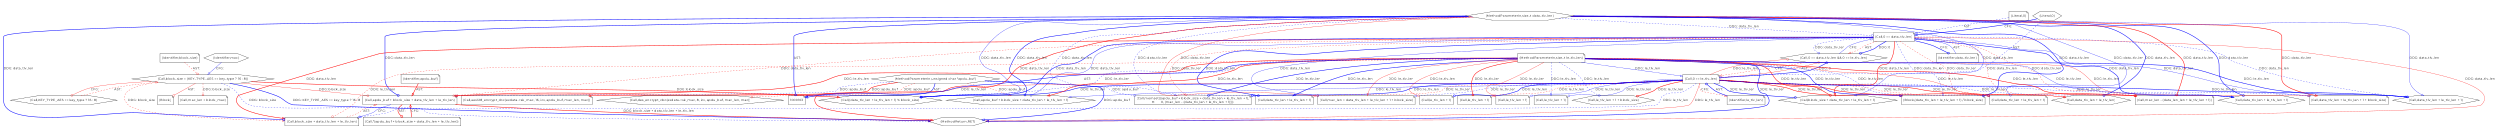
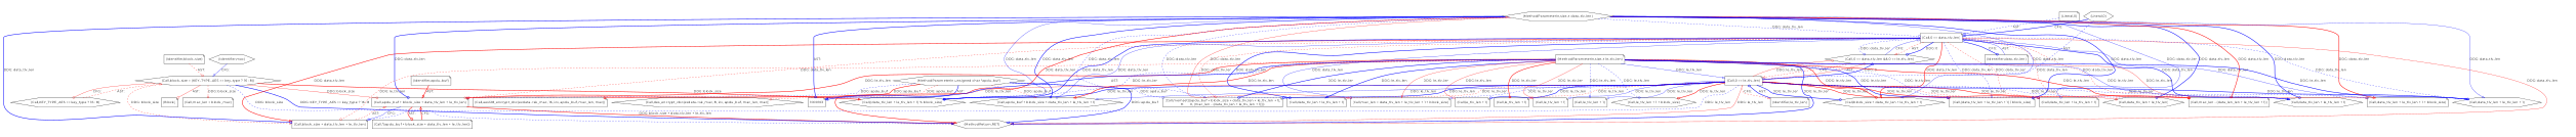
  digraph {
    fontname=Montserrat
    node [fontname=Montserrat shape=note]
    edge [arrowhead=odot color=blue fontname=Montserrat style=bold]
    n1 [label="(Call,apdu_buf + block_size + data_tlv_len + le_tlv_len)"]
    n2 [label="(Call,*(apdu_buf + block_size + data_tlv_len + le_tlv_len))"]
    n3 [label="(Call,block_size + data_tlv_len + le_tlv_len)"]
    n4 [label="(MethodReturn,RET)" shape=hexagon]
    n5 [label="(MethodParameterIn,unsigned char *apdu_buf)" shape=hexagon]
    n6 [label="(Call,aes128_encrypt_cbc(exdata->sk_mac, 16, icv, apdu_buf, mac_len, mac))"]
    n7 [label="(Call,memset((apdu_buf + block_size + data_tlv_len + le_tlv_len + 1),\n\t\t       0, (mac_len - (data_tlv_len + le_tlv_len + 1))))"]
    n8 [label="(Call,apdu_buf + block_size + data_tlv_len + le_tlv_len + 1)" shape=hexagon]
    n9 [label="(Call,des_encrypt_cbc(exdata->sk_mac, 8, icv, apdu_buf, mac_len, mac))" shape=hexagon]
    1000103
    n11 [label="(Call,block_size = (KEY_TYPE_AES == key_type ? 16 : 8))" shape=hexagon]
    n12 [label="(Call,(data_tlv_len + le_tlv_len + 1) % block_size)" shape=hexagon]
    n13 [label="(Block,)"]
    n14 [label="(Call,mac_len = block_mac)"]
    n15 [label="(Call,KEY_TYPE_AES == key_type ? 16 : 8)" shape=hexagon]
    n16 [label="(Call,0 == data_tlv_len)"]
    n17 [label="(Call,data_tlv_len + le_tlv_len)" shape=hexagon]
    n18 [label="(Call,mac_len - (data_len_len + le_tlv_len + 1))"]
    n19 [label="(Call,block_size + data_tlv_len + le_tlv_len + 1)" shape=hexagon]
    n20 [label="(Call,data_tlv_len + le_tlv_len + 1 + block_size)"]
    n21 [label="(Call,data_tlv_len + le_tlv_len + 1)"]
    n22 [label="(Call,0 == data_tlv_len && 0 == le_tlv_len)" shape=hexagon]
    n23 [label="(Call,mac_len = data_tlv_len + le_tlv_len + 1 + block_size)"]
    n24 [label="(Call,data_tlv_len + le_tlv_len + 1)"]
    n25 [label="(Identifier,data_tlv_len)"]
-   n26 [label="(Block,(data_tlv_len + le_tlv_len + 1) / block_size)"]
+   n26 [label="(Call,(data_tlv_len + le_tlv_len + 1) / block_size)"]
    n27 [label="(Call,data_tlv_len + le_tlv_len + 1)" shape=hexagon]
    n28 [label="(Call,data_tlv_len + le_tlv_len + 1)" shape=hexagon]
    n29 [label="(Call,0 == le_tlv_len)"]
    n30 [label="(MethodParameterIn,size_t data_tlv_len)" shape=hexagon]
    n31 [label="(Call,le_tlv_len + 1)"]
    n32 [label="(Call,le_tlv_len + 1)"]
    n33 [label="(Call,le_tlv_len + 1 + block_size)" shape=hexagon]
    n34 [label="(Identifier,le_tlv_len)"]
    n35 [label="(Call,le_tlv_len + 1)"]
    n36 [label="(Call,le_tlv_len + 1)"]
    n37 [label="(MethodParameterIn,size_t le_tlv_len)"]
    n38 [label="(Literal,0)" shape=hexagon]
    n39 [label="(Identifier,block_size)"]
    n40 [label="(Identifier,apdu_buf)"]
    n41 [label="(Literal,0)"]
    n42 [label="(Identifier,mac)" shape=hexagon]
    n1 -> n2 [color=red label="AST: "]
    n1 -> n3 [arrowhead=onormal label="CFG: " style=solid]
    n1 -> n4 [arrowhead=onormal color=red label="DDG: block_size + data_tlv_len + le_tlv_len"]
    n2 -> n1 [arrowhead=onormal color=red label="CFG: "]
    n3 -> n1 [arrowhead=onormal color=red label="AST: " style=dashed]
    n5 -> n1 [arrowhead=onormal label="DDG: apdu_buf" style=dashed]
    n5 -> n4 [arrowhead=onormal label="DDG: apdu_buf"]
    n5 -> n6 [color=red label="DDG: apdu_buf"]
    n5 -> n7 [label="DDG: apdu_buf" style=dashed]
    n5 -> n8 [arrowhead=onormal color=red label="DDG: apdu_buf" style=dashed]
    n5 -> n9 [color=red label="DDG: apdu_buf" style=dashed]
    n5 -> 1000103 [arrowhead=onormal label="AST: "]
    n11 -> n1 [color=red label="DDG: block_size" style=solid]
    n11 -> n3 [arrowhead=onormal color=red label="DDG: block_size" style=dashed]
    n11 -> n4 [label="DDG: block_size" style=dashed]
    n11 -> n4 [arrowhead=onormal label="DDG: KEY_TYPE_AES == key_type ? 16 : 8"]
    n11 -> n12 [arrowhead=onormal color=red label="DDG: block_size"]
    n11 -> n13 [color=red label="AST: " style=solid]
    n11 -> n14 [color=red label="DDG: block_size" style=dashed]
    n11 -> n15 [color=red label="CFG: " style=solid]
    n15 -> n11 [arrowhead=onormal color=red label="AST: " style=dashed]
    n16 -> n1 [color=red label="DDG: data_tlv_len" style=dashed]
    n16 -> n3 [arrowhead=onormal color=red label="DDG: data_tlv_len"]
    n16 -> n4 [arrowhead=onormal color=red label="DDG: data_tlv_len" style=solid]
    n16 -> n7 [arrowhead=onormal color=red label="DDG: data_tlv_len" style=dashed]
    n16 -> n8 [label="DDG: data_tlv_len" style=solid]
    n16 -> n12 [label="DDG: data_tlv_len"]
    n16 -> n17 [color=red label="DDG: data_tlv_len" style=dashed]
    n16 -> n18 [color=red label="DDG: data_tlv_len" style=dashed]
    n16 -> n19 [arrowhead=onormal color=red label="DDG: data_tlv_len"]
    n16 -> n20 [label="DDG: data_tlv_len" style=solid]
    n16 -> n21 [label="DDG: data_tlv_len"]
    n16 -> n22 [arrowhead=onormal color=red label="AST: " style=dashed]
    n16 -> n22 [label="DDG: 0"]
    n16 -> n22 [label="DDG: data_tlv_len" style=dashed]
    n16 -> n23 [label="DDG: data_tlv_len" style=solid]
    n16 -> n24 [arrowhead=onormal color=red label="DDG: data_tlv_len" style=dashed]
    n16 -> n25 [label="CFG: "]
    n16 -> n26 [arrowhead=onormal label="DDG: data_tlv_len" style=dashed]
    n16 -> n27 [arrowhead=onormal label="DDG: data_tlv_len"]
    n16 -> n28 [arrowhead=onormal label="DDG: data_tlv_len" style=dashed]
    n22 -> n16 [arrowhead=onormal label="CFG: " style=solid]
    n22 -> n29 [arrowhead=onormal color=red label="CFG: " style=dashed]
    n25 -> n16 [arrowhead=onormal label="AST: " style=solid]
    n29 -> n1 [color=red label="DDG: le_tlv_len" style=solid]
    n29 -> n3 [arrowhead=onormal label="DDG: le_tlv_len" style=dashed]
    n29 -> n4 [arrowhead=onormal color=red label="DDG: le_tlv_len" style=solid]
    n29 -> n7 [label="DDG: le_tlv_len"]
    n29 -> n8 [arrowhead=onormal label="DDG: le_tlv_len" style=solid]
    n29 -> n12 [label="DDG: le_tlv_len"]
    n29 -> n17 [color=red label="DDG: le_tlv_len" style=dashed]
    n29 -> n18 [color=red label="DDG: le_tlv_len"]
    n29 -> n19 [label="DDG: le_tlv_len"]
    n29 -> n20 [label="DDG: le_tlv_len" style=dashed]
    n29 -> n21 [arrowhead=onormal color=red label="DDG: le_tlv_len" style=dashed]
    n29 -> n22 [color=red label="AST: " style=solid]
    n29 -> n22 [label="DDG: 0"]
    n29 -> n22 [color=red label="DDG: le_tlv_len" style=solid]
    n29 -> n23 [arrowhead=onormal label="DDG: le_tlv_len" style=dashed]
    n29 -> n24 [color=red label="DDG: le_tlv_len"]
    n29 -> n26 [arrowhead=onormal color=red label="DDG: le_tlv_len"]
    n29 -> n27 [arrowhead=onormal label="DDG: le_tlv_len" style=dashed]
    n29 -> n28 [label="DDG: le_tlv_len"]
    n29 -> n31 [arrowhead=onormal label="DDG: le_tlv_len" style=solid]
    n29 -> n32 [label="DDG: le_tlv_len" style=solid]
    n29 -> n33 [color=red label="DDG: le_tlv_len"]
    n29 -> n34 [arrowhead=onormal color=red label="CFG: " style=dashed]
    n29 -> n35 [label="DDG: le_tlv_len"]
    n29 -> n36 [arrowhead=onormal color=red label="DDG: le_tlv_len" style=dashed]
    n30 -> n1 [label="DDG: data_tlv_len"]
    n30 -> n3 [label="DDG: data_tlv_len"]
    n30 -> n4 [arrowhead=onormal color=red label="DDG: data_tlv_len"]
    n30 -> n7 [arrowhead=onormal label="DDG: data_tlv_len" style=dashed]
    n30 -> n8 [label="DDG: data_tlv_len"]
    n30 -> 1000103 [label="AST: "]
    n30 -> n12 [label="DDG: data_tlv_len" style=solid]
    n30 -> n16 [label="DDG: data_tlv_len" style=dashed]
    n30 -> n17 [label="DDG: data_tlv_len"]
    n30 -> n18 [color=red label="DDG: data_tlv_len"]
    n30 -> n19 [arrowhead=onormal label="DDG: data_tlv_len" style=solid]
    n30 -> n20 [arrowhead=onormal color=red label="DDG: data_tlv_len"]
    n30 -> n21 [label="DDG: data_tlv_len" style=dashed]
    n30 -> n23 [color=red label="DDG: data_tlv_len" style=solid]
    n30 -> n24 [label="DDG: data_tlv_len" style=solid]
    n30 -> n26 [label="DDG: data_tlv_len"]
    n30 -> n27 [label="DDG: data_tlv_len"]
    n30 -> n28 [arrowhead=onormal label="DDG: data_tlv_len" style=solid]
    n34 -> n29 [label="AST: "]
    n37 -> n1 [arrowhead=onormal color=red label="DDG: le_tlv_len"]
    n37 -> n3 [color=red label="DDG: le_tlv_len" style=dashed]
    n37 -> n4 [arrowhead=onormal label="DDG: le_tlv_len"]
    n37 -> n7 [label="DDG: le_tlv_len"]
    n37 -> n8 [arrowhead=onormal color=red label="DDG: le_tlv_len"]
    n37 -> 1000103 [arrowhead=onormal label="AST: "]
    n37 -> n12 [label="DDG: le_tlv_len" style=dashed]
-   n37 -> n17 [arrowhead=onormal color=red label="DDG: le_tlv_len" style=solid]
    n37 -> n18 [color=red label="DDG: le_tlv_len"]
    n37 -> n19 [color=red label="DDG: le_tlv_len"]
    n37 -> n20 [arrowhead=onormal color=red label="DDG: le_tlv_len" style=solid]
    n37 -> n21 [arrowhead=onormal label="DDG: le_tlv_len"]
    n37 -> n23 [arrowhead=onormal color=red label="DDG: le_tlv_len" style=solid]
    n37 -> n24 [label="DDG: le_tlv_len" style=dashed]
    n37 -> n26 [arrowhead=onormal label="DDG: le_tlv_len"]
    n37 -> n27 [arrowhead=onormal label="DDG: le_tlv_len" style=solid]
    n37 -> n28 [arrowhead=onormal label="DDG: le_tlv_len"]
    n37 -> n29 [arrowhead=onormal label="DDG: le_tlv_len" style=solid]
    n37 -> n31 [color=red label="DDG: le_tlv_len" style=solid]
    n37 -> n32 [arrowhead=onormal label="DDG: le_tlv_len" style=dashed]
    n37 -> n33 [label="DDG: le_tlv_len" style=dashed]
    n37 -> n35 [color=red label="DDG: le_tlv_len" style=solid]
    n37 -> n36 [color=red label="DDG: le_tlv_len"]
    n38 -> n16 [arrowhead=onormal label="CFG: "]
    n38 -> n29 [label="AST: " style=dashed]
    n39 -> n11 [color=red label="AST: " style=dashed]
    n40 -> n1 [arrowhead=onormal color=red label="AST: "]
    n41 -> n16 [arrowhead=onormal label="AST: " style=dashed]
    n42 -> n11 [arrowhead=onormal label="CFG: " style=solid]
  }
